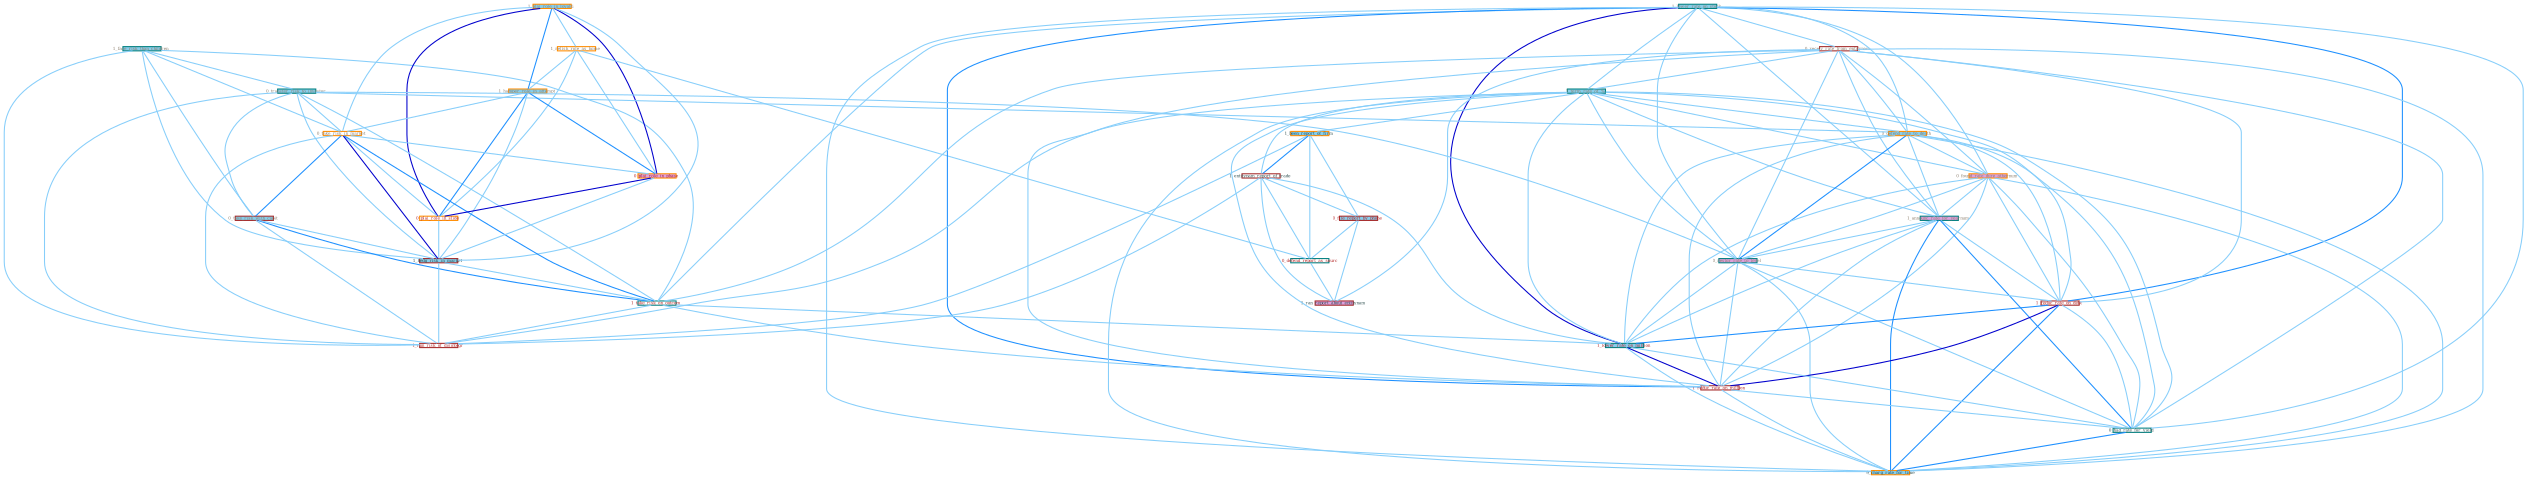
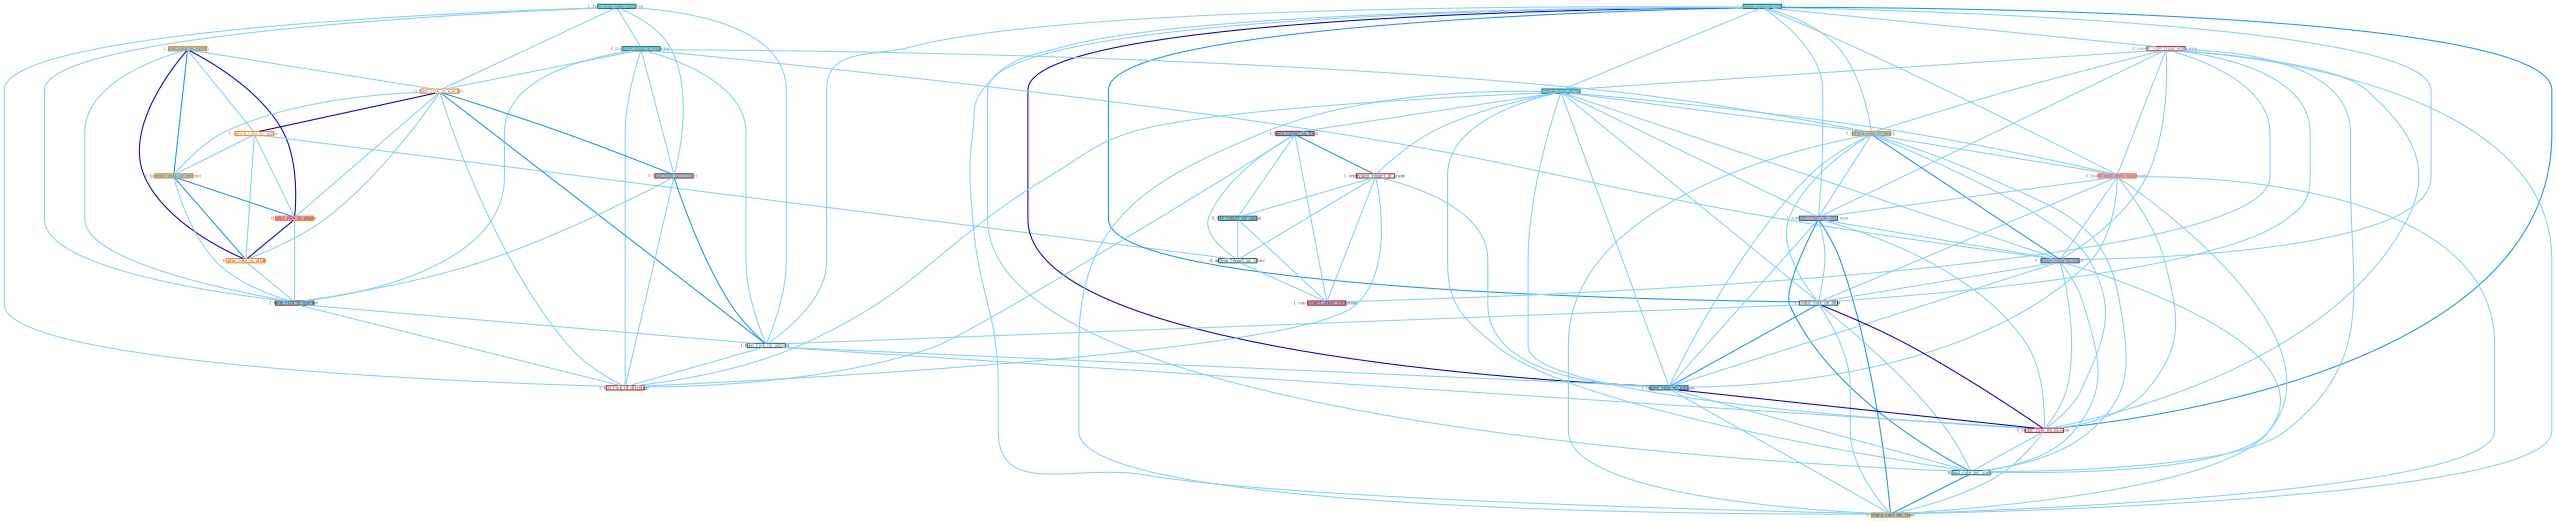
  graph {
    node [color=teal fillcolor=skyblue fixedsize=true fontcolor="#8b7d6b" fontsize=4 shape=polygon style=filled]
    edge [color="#87cefa" w=1]
    "1_face_risk_than_children " [height=.06 width=.5]
    "1_plai_role_in_loyalti " [color=darkorange height=.06 width=.5]
    "1_relish_role_as_home " [color=darkorange fillcolor=white height=.06 width=.5]
    "1_lower_rate_on_stock " [height=.06 width=.5]
    "0_receiv_rate_from_entitynam " [color=brown fillcolor=white height=.06 width=.5]
    "0_transfer_risk_to_investor " [height=.06 width=.5]
    "1_term_rate_of_% " [height=.06 width=.5]
    "0_defend_rate_to_death " [color=darkorange height=.06 width=.5]
    "1_hamper_role_in_attempt " [color=darkorange height=.06 width=.5]
    "0_take_risk_in_market " [color=darkorange fillcolor=white height=.06 width=.5]
    "0_found_rate_dure_othernum " [color=darkorange fillcolor=plum height=.06 width=.5]
    "0_take_risk_with_capit " [color=brown height=.06 width=.5]
    "1_announc_rate_for_yearnum " [fillcolor=plum height=.06 width=.5]
    "0_restor_rate_to_level " [fillcolor=plum height=.06 width=.5]
-   "1_reduc_rate_on_debt " [color=brown fillcolor=white fontcolor="#b22222" height=.06 width=.5]
+   "1_reduc_rate_on_debt " [fillcolor=white fontcolor="#b22222" height=.06 width=.5]
    "0_plai_role_in_phase " [color=darkorange fillcolor=plum fontcolor="#b22222" height=.06 width=.5]
    "0_plai_role_in_slide " [color=darkorange fillcolor=white fontcolor="#b22222" height=.06 width=.5]
    "1_take_risk_on_outcom " [fillcolor=white fontcolor="#b22222" height=.06 width=.5]
-   "0_file_report_by_phone " [color=brown fontcolor="#b22222" height=.06 width=.5]
+   "0_file_report_by_phone " [fontcolor="#b22222" height=.06 width=.5]
    n20 [fillcolor=white fontcolor="#b22222" height=.06 label="0_defend_report_as_sourc" width=.5]
    "1_lower_rate_on_million " [fontcolor="#b22222" height=.06 width=.5]
    "1_reduc_rate_on_million " [color=brown fillcolor=white fontcolor="#b22222" height=.06 width=.5]
    "1_run_risk_of_disintegr " [color=brown fillcolor=white fontcolor="#b22222" height=.06 width=.5]
    "1_hedg_risk_in_market " [color=brown fontcolor="#2f4f4f" height=.06 width=.5]
    "0_had_rate_for_yield " [fillcolor=white fontcolor="#2f4f4f" height=.06 width=.5]
    n26 [color=darkorange fontcolor="#2f4f4f" height=.06 label="9_charg_rate_for_time" width=.5]
    "1_ran_report_about_entitynam " [color=brown fillcolor=plum fontcolor="#2f4f4f" height=.06 width=.5]
-   "1_been_report_of_firm " [color=darkorange fontcolor="#2f4f4f" height=.06 width=.5]
+   "1_been_report_of_firm " [color=brown fontcolor="#2f4f4f" height=.06 width=.5]
    "1_entitynam_report_of_trade " [color=brown fillcolor=white fontcolor="#2f4f4f" height=.06 width=.5]
    subgraph sub_1 {
      "1_face_risk_than_children "
      "1_plai_role_in_loyalti "
      "1_relish_role_as_home "
      "1_lower_rate_on_stock "
      "0_receiv_rate_from_entitynam "
      "0_transfer_risk_to_investor "
      "1_term_rate_of_% "
      "0_defend_rate_to_death "
      "1_hamper_role_in_attempt "
      "0_take_risk_in_market "
      "0_found_rate_dure_othernum "
      "0_take_risk_with_capit "
      "1_announc_rate_for_yearnum "
      "0_restor_rate_to_level "
    }
    subgraph sub_2 {
      "1_reduc_rate_on_debt "
      "0_plai_role_in_phase "
      "0_plai_role_in_slide "
      "1_take_risk_on_outcom "
      "0_file_report_by_phone "
      n20
      "1_lower_rate_on_million "
      "1_reduc_rate_on_million "
      "1_run_risk_of_disintegr "
    }
    "1_face_risk_than_children " -- "0_transfer_risk_to_investor "
    "1_face_risk_than_children " -- "0_take_risk_in_market "
    "1_face_risk_than_children " -- "0_take_risk_with_capit "
    "1_face_risk_than_children " -- "1_take_risk_on_outcom "
    "1_face_risk_than_children " -- "1_run_risk_of_disintegr "
    "1_face_risk_than_children " -- "1_hedg_risk_in_market "
    "1_plai_role_in_loyalti " -- "1_relish_role_as_home "
    "1_plai_role_in_loyalti " -- "1_hamper_role_in_attempt " [color="#1e90ff" w=2]
    "1_plai_role_in_loyalti " -- "0_take_risk_in_market "
    "1_plai_role_in_loyalti " -- "0_plai_role_in_phase " [color="#0000cd" w=3]
    "1_plai_role_in_loyalti " -- "0_plai_role_in_slide " [color="#0000cd" w=3]
    "1_plai_role_in_loyalti " -- "1_hedg_risk_in_market "
    "1_relish_role_as_home " -- "1_hamper_role_in_attempt "
    "1_relish_role_as_home " -- "0_plai_role_in_phase "
    "1_relish_role_as_home " -- "0_plai_role_in_slide "
    "1_relish_role_as_home " -- n20
    "1_lower_rate_on_stock " -- "0_receiv_rate_from_entitynam "
    "1_lower_rate_on_stock " -- "1_term_rate_of_% "
    "1_lower_rate_on_stock " -- "0_defend_rate_to_death "
    "1_lower_rate_on_stock " -- "0_found_rate_dure_othernum "
    "1_lower_rate_on_stock " -- "1_announc_rate_for_yearnum "
    "1_lower_rate_on_stock " -- "0_restor_rate_to_level "
    "1_lower_rate_on_stock " -- "1_reduc_rate_on_debt " [color="#1e90ff" w=2]
    "1_lower_rate_on_stock " -- "1_take_risk_on_outcom "
    "1_lower_rate_on_stock " -- "1_lower_rate_on_million " [color="#0000cd" w=3]
    "1_lower_rate_on_stock " -- "1_reduc_rate_on_million " [color="#1e90ff" w=2]
    "1_lower_rate_on_stock " -- "0_had_rate_for_yield "
    "1_lower_rate_on_stock " -- n26
    "0_receiv_rate_from_entitynam " -- "1_term_rate_of_% "
    "0_receiv_rate_from_entitynam " -- "0_defend_rate_to_death "
    "0_receiv_rate_from_entitynam " -- "0_found_rate_dure_othernum "
    "0_receiv_rate_from_entitynam " -- "1_announc_rate_for_yearnum "
    "0_receiv_rate_from_entitynam " -- "0_restor_rate_to_level "
    "0_receiv_rate_from_entitynam " -- "1_reduc_rate_on_debt "
    "0_receiv_rate_from_entitynam " -- "1_reduc_rate_on_million "
    "0_receiv_rate_from_entitynam " -- "0_had_rate_for_yield "
    "0_receiv_rate_from_entitynam " -- n26
    "0_receiv_rate_from_entitynam " -- "1_ran_report_about_entitynam "
    "0_transfer_risk_to_investor " -- "0_defend_rate_to_death "
    "0_transfer_risk_to_investor " -- "0_take_risk_in_market "
    "0_transfer_risk_to_investor " -- "0_take_risk_with_capit "
    "0_transfer_risk_to_investor " -- "0_restor_rate_to_level "
    "0_transfer_risk_to_investor " -- "1_take_risk_on_outcom "
    "0_transfer_risk_to_investor " -- "1_run_risk_of_disintegr "
    "0_transfer_risk_to_investor " -- "1_hedg_risk_in_market "
    "1_term_rate_of_% " -- "0_defend_rate_to_death "
    "1_term_rate_of_% " -- "0_found_rate_dure_othernum "
    "1_term_rate_of_% " -- "1_announc_rate_for_yearnum "
    "1_term_rate_of_% " -- "0_restor_rate_to_level "
    "1_term_rate_of_% " -- "1_reduc_rate_on_debt "
    "1_term_rate_of_% " -- "1_lower_rate_on_million "
    "1_term_rate_of_% " -- "1_reduc_rate_on_million "
    "1_term_rate_of_% " -- "1_run_risk_of_disintegr "
    "1_term_rate_of_% " -- "0_had_rate_for_yield "
    "1_term_rate_of_% " -- n26
    "1_term_rate_of_% " -- "1_been_report_of_firm "
    "1_term_rate_of_% " -- "1_entitynam_report_of_trade "
    "0_defend_rate_to_death " -- "0_found_rate_dure_othernum "
    "0_defend_rate_to_death " -- "1_announc_rate_for_yearnum "
    "0_defend_rate_to_death " -- "0_restor_rate_to_level " [color="#1e90ff" w=2]
    "0_defend_rate_to_death " -- "1_reduc_rate_on_debt "
    "0_defend_rate_to_death " -- "1_lower_rate_on_million "
    "0_defend_rate_to_death " -- "1_reduc_rate_on_million "
    "0_defend_rate_to_death " -- "0_had_rate_for_yield "
    "0_defend_rate_to_death " -- n26
    "1_hamper_role_in_attempt " -- "0_take_risk_in_market "
    "1_hamper_role_in_attempt " -- "0_plai_role_in_phase " [color="#1e90ff" w=2]
    "1_hamper_role_in_attempt " -- "0_plai_role_in_slide " [color="#1e90ff" w=2]
    "1_hamper_role_in_attempt " -- "1_hedg_risk_in_market "
    "0_take_risk_in_market " -- "0_take_risk_with_capit " [color="#1e90ff" w=2]
    "0_take_risk_in_market " -- "0_plai_role_in_phase "
    "0_take_risk_in_market " -- "0_plai_role_in_slide "
    "0_take_risk_in_market " -- "1_take_risk_on_outcom " [color="#1e90ff" w=2]
    "0_take_risk_in_market " -- "1_run_risk_of_disintegr "
-   "0_take_risk_in_market " -- "1_hedg_risk_in_market " [color="#0000cd" w=3]
+   "0_take_risk_in_market " -- "1_relish_role_as_home " [color="#0000cd" w=3]
    "0_found_rate_dure_othernum " -- "1_announc_rate_for_yearnum "
    "0_found_rate_dure_othernum " -- "0_restor_rate_to_level "
    "0_found_rate_dure_othernum " -- "1_reduc_rate_on_debt "
    "0_found_rate_dure_othernum " -- "1_lower_rate_on_million "
    "0_found_rate_dure_othernum " -- "1_reduc_rate_on_million "
    "0_found_rate_dure_othernum " -- "0_had_rate_for_yield "
    "0_found_rate_dure_othernum " -- n26
    "0_take_risk_with_capit " -- "1_take_risk_on_outcom " [color="#1e90ff" w=2]
    "0_take_risk_with_capit " -- "1_run_risk_of_disintegr "
    "0_take_risk_with_capit " -- "1_hedg_risk_in_market "
    "1_announc_rate_for_yearnum " -- "0_restor_rate_to_level "
    "1_announc_rate_for_yearnum " -- "1_reduc_rate_on_debt "
    "1_announc_rate_for_yearnum " -- "1_lower_rate_on_million "
    "1_announc_rate_for_yearnum " -- "1_reduc_rate_on_million "
    "1_announc_rate_for_yearnum " -- "0_had_rate_for_yield " [color="#1e90ff" w=2]
    "1_announc_rate_for_yearnum " -- n26 [color="#1e90ff" w=2]
    "0_restor_rate_to_level " -- "1_reduc_rate_on_debt "
    "0_restor_rate_to_level " -- "1_lower_rate_on_million "
    "0_restor_rate_to_level " -- "1_reduc_rate_on_million "
    "0_restor_rate_to_level " -- "0_had_rate_for_yield "
    "0_restor_rate_to_level " -- n26
-   "0_receiv_rate_from_entitynam " -- "1_take_risk_on_outcom "
+   "1_reduc_rate_on_debt " -- "1_take_risk_on_outcom "
    "1_reduc_rate_on_debt " -- "1_lower_rate_on_million " [color="#1e90ff" w=2]
    "1_reduc_rate_on_debt " -- "1_reduc_rate_on_million " [color="#0000cd" w=3]
    "1_reduc_rate_on_debt " -- "0_had_rate_for_yield "
-   "1_reduc_rate_on_debt " -- n26 [color="#1e90ff"]
+   "1_reduc_rate_on_debt " -- n26
    "0_plai_role_in_phase " -- "0_plai_role_in_slide " [color="#0000cd" w=3]
    "0_plai_role_in_phase " -- "1_hedg_risk_in_market "
    "0_plai_role_in_slide " -- "1_hedg_risk_in_market "
    "1_take_risk_on_outcom " -- "1_lower_rate_on_million "
    "1_take_risk_on_outcom " -- "1_reduc_rate_on_million "
    "1_take_risk_on_outcom " -- "1_run_risk_of_disintegr "
    "0_file_report_by_phone " -- n20
    "0_file_report_by_phone " -- "1_ran_report_about_entitynam "
    n20 -- "1_ran_report_about_entitynam "
    "1_lower_rate_on_million " -- "1_reduc_rate_on_million " [color="#0000cd" w=3]
    "1_lower_rate_on_million " -- "0_had_rate_for_yield "
    "1_lower_rate_on_million " -- n26
    "1_reduc_rate_on_million " -- "0_had_rate_for_yield "
    "1_reduc_rate_on_million " -- n26
    "1_hedg_risk_in_market " -- "1_take_risk_on_outcom "
    "1_hedg_risk_in_market " -- "1_run_risk_of_disintegr "
    "0_had_rate_for_yield " -- n26 [color="#1e90ff" w=2]
    "1_been_report_of_firm " -- "0_file_report_by_phone "
    "1_been_report_of_firm " -- n20
    "1_been_report_of_firm " -- "1_run_risk_of_disintegr "
+   "1_been_report_of_firm " -- "1_ran_report_about_entitynam "
    "1_been_report_of_firm " -- "1_entitynam_report_of_trade " [color="#1e90ff" w=2]
    "1_entitynam_report_of_trade " -- "0_file_report_by_phone "
    "1_entitynam_report_of_trade " -- n20
    "1_entitynam_report_of_trade " -- "1_lower_rate_on_million "
    "1_entitynam_report_of_trade " -- "1_run_risk_of_disintegr "
    "1_entitynam_report_of_trade " -- "1_ran_report_about_entitynam "
  }
